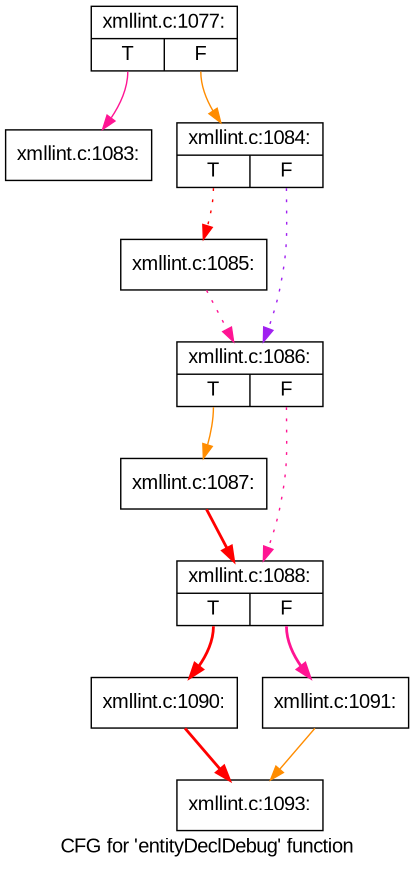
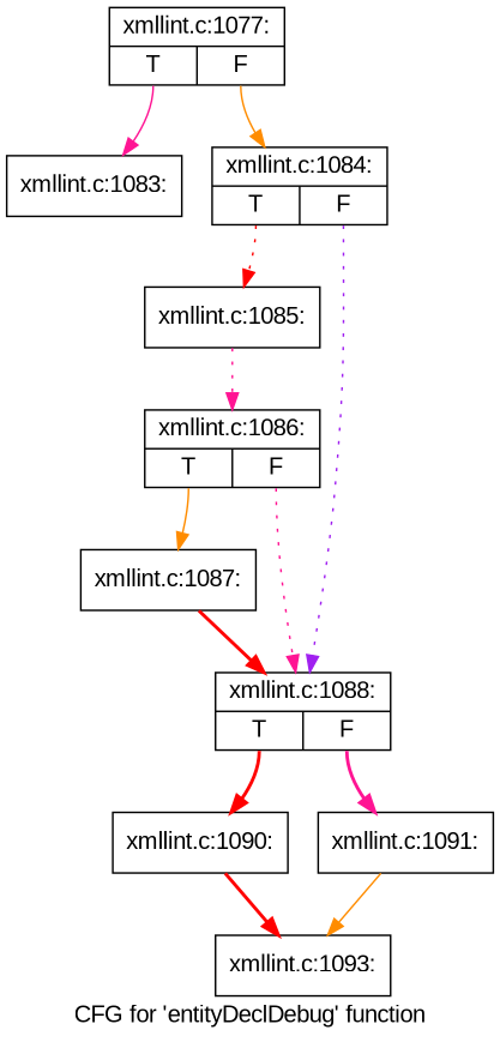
  digraph {
    fontname="Liberation Sans"
    label="CFG for 'entityDeclDebug' function"
    node [fontname="Liberation Sans" shape=record]
    edge [color=deeppink fontname="Liberation Sans" style=solid]
    n1 [label="{xmllint.c:1077:|{<s0>T|<s1>F}}"]
    n2 [label="{xmllint.c:1083:}"]
    n3 [label="{xmllint.c:1084:|{<s0>T|<s1>F}}"]
    n4 [label="{xmllint.c:1085:}"]
    n5 [label="{xmllint.c:1086:|{<s0>T|<s1>F}}"]
    n6 [label="{xmllint.c:1087:}"]
    n7 [label="{xmllint.c:1088:|{<s0>T|<s1>F}}"]
    n8 [label="{xmllint.c:1090:}"]
    n9 [label="{xmllint.c:1091:}"]
    n10 [label="{xmllint.c:1093:}"]
    n1 -> n2 [tailport=s0]
    n1 -> n3 [color=darkorange tailport=s1]
    n3 -> n4 [color=red style=dotted tailport=s0]
-   n3 -> n5 [color=purple style=dotted tailport=s1]
+   n3 -> n7 [color=purple style=dotted tailport=s1]
    n4 -> n5 [style=dotted]
    n5 -> n6 [color=darkorange tailport=s0]
    n5 -> n7 [style=dotted tailport=s1]
    n6 -> n7 [color=red style=bold]
    n7 -> n8 [color=red style=bold tailport=s0]
    n7 -> n9 [style=bold tailport=s1]
    n8 -> n10 [color=red style=bold]
    n9 -> n10 [color=darkorange]
  }
